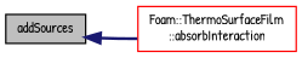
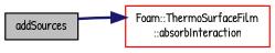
  digraph {
    rankdir=LR
    fontname="Patrick Hand"
    node [fontname="Patrick Hand" fontsize=10 shape=record]
    n1 [color=black fillcolor=grey75 fontcolor=black height=0.2 label=addSources style=filled width=0.4]
    n2 [color=red height=0.2 label="Foam::ThermoSurfaceFilm\l::absorbInteraction" width=0.4]
-   n1 -> n2 [color=midnightblue dir=back fontname="Patrick Hand" fontsize=10 labelfontname=Helvetica labelfontsize=10 style=bold]
+   n2 -> n1 [color=midnightblue dir=back fontname="Patrick Hand" fontsize=10 labelfontname=Helvetica labelfontsize=10 style=bold]
  }
